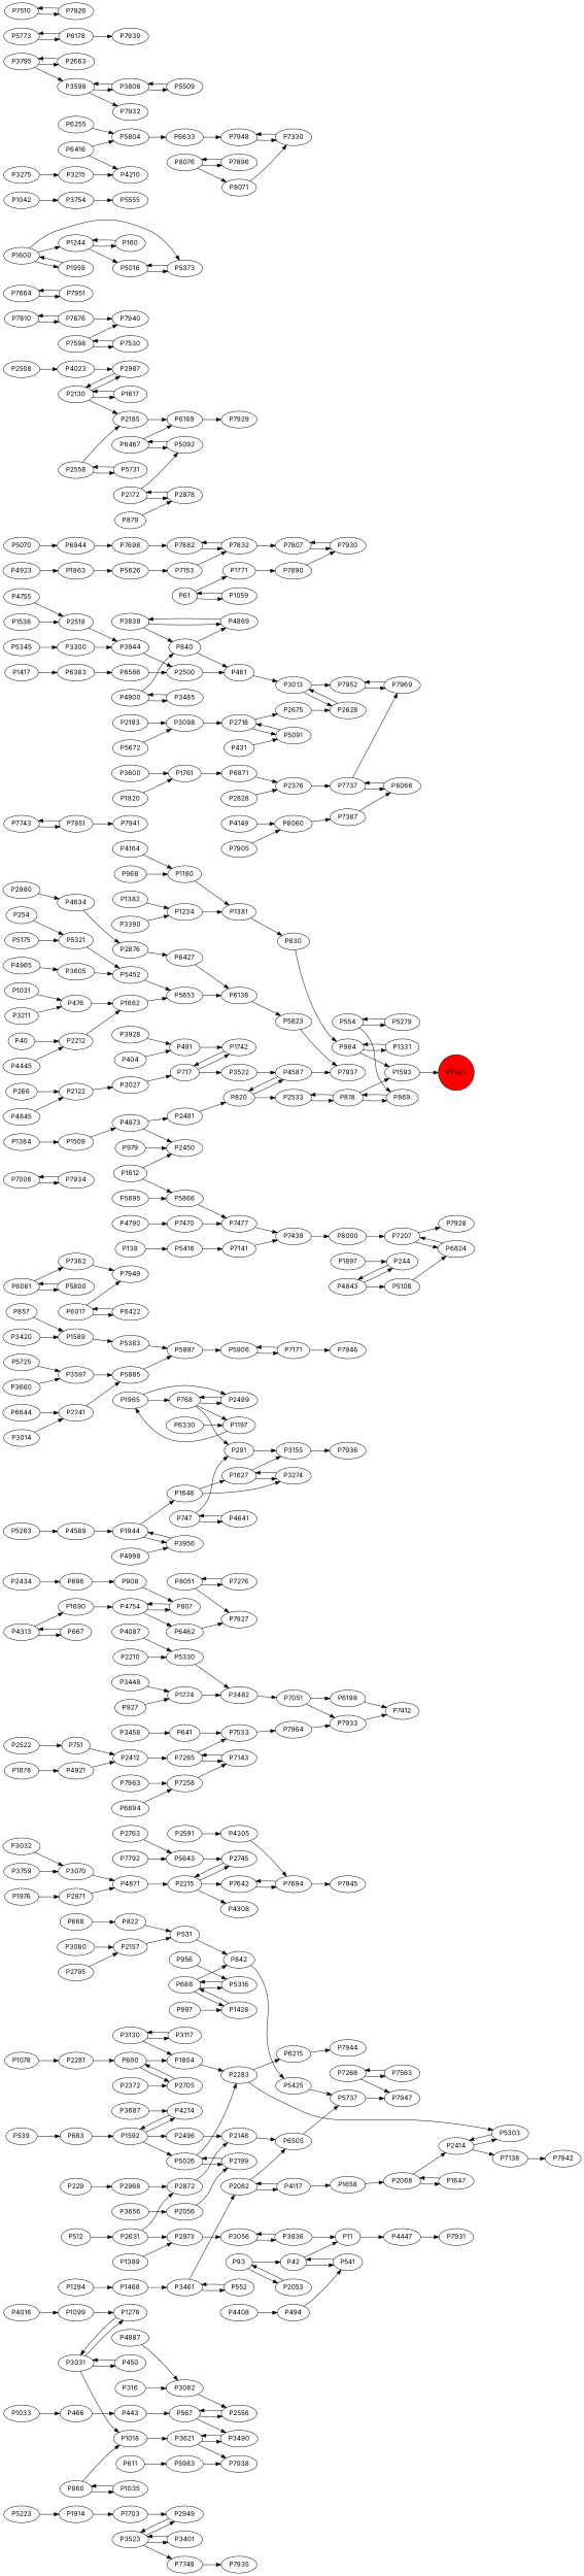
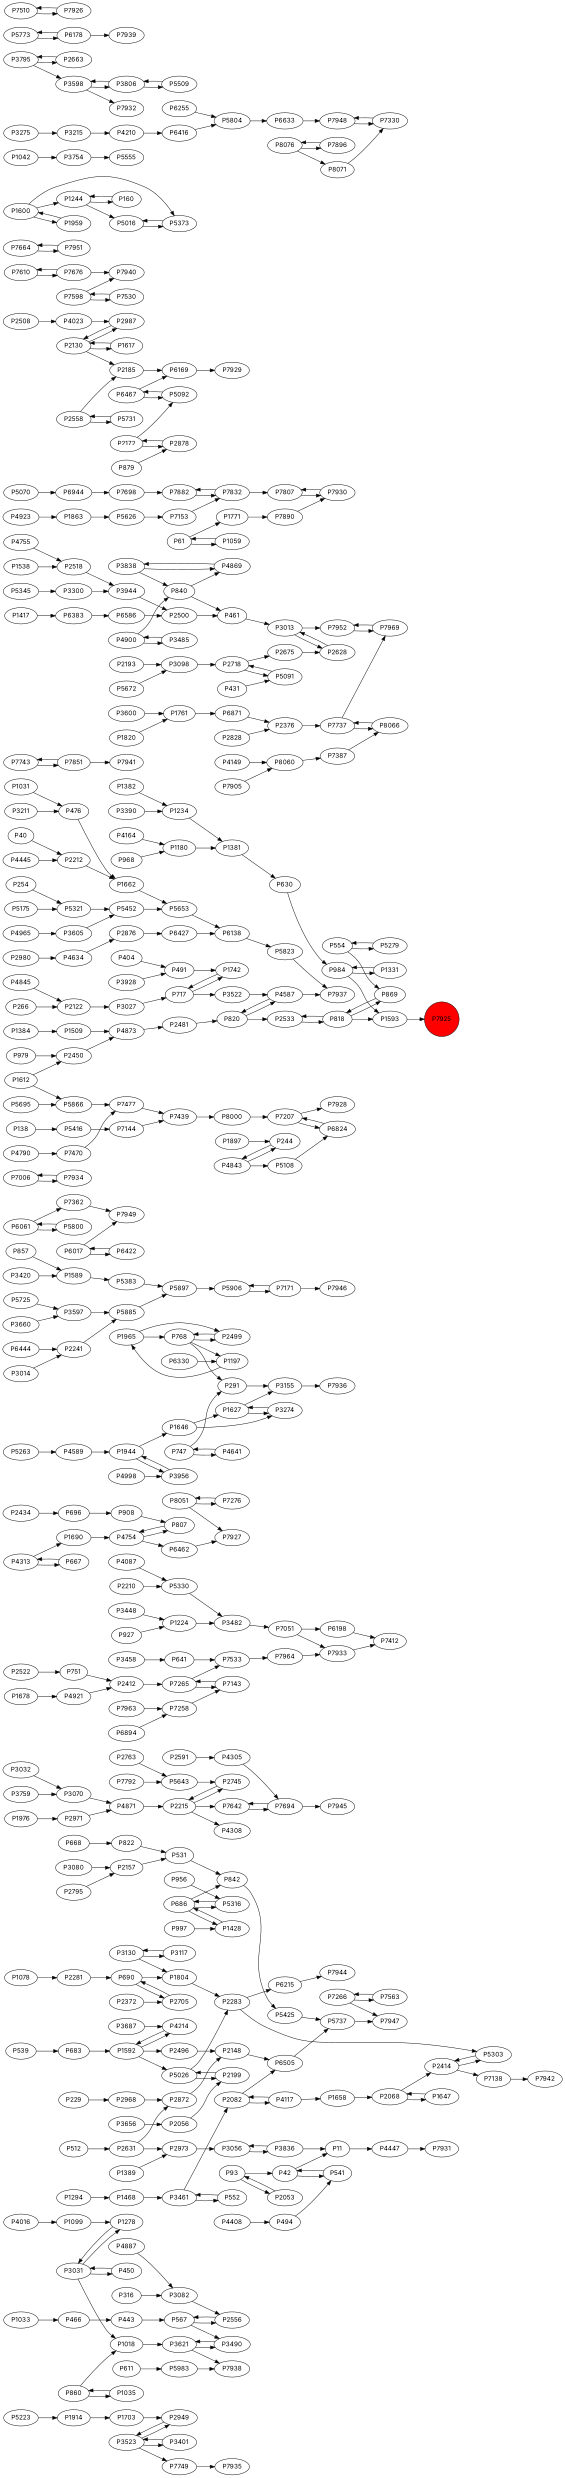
  digraph {
    fontname=Inter
    rankdir=LR
    node [fontname=Inter]
    edge [fontname=Inter]
    P3523
    P2949
    P3401
    P7749
    P7935
    P3031
    P1278
    P1018
    P450
    P3621
    P229
    P2968
    P2872
    P2148
    P7266
    P7947
    P7563
    P2971
    P4871
    P2215
    P2745
    P7642
    P4308
    P2412
    P7265
    P7533
    P7143
    P7964
    P8051
    P7927
    P7276
    P1965
    P768
    P2499
    P1197
    P291
    P3155
    P5885
    P5897
    P5906
    P7171
    P6061
    P7362
    P5800
    P7949
    P7933
    P7412
    P7006
    P7934
    P611
    P5983
    P7938
    P3490
    P3130
    P1804
    P3117
    P2283
    P5303
    P6215
    P2450
    P4873
    P2481
    P820
    P6824
    P7207
    P7928
    P554
    P5279
    P869
    P818
    P807
    P4754
    P6462
    P7743
    P7851
    P7941
    P404
    P491
    P1742
    P717
    P4408
    P494
    P541
    P42
    P1646
    P3274
    P1627
    P3838
    P840
    P4869
    P461
    P3013
    P5070
    P6944
    n95 [label=P7698]
    P7882
    P6467
    P6169
    P5092
    P7929
    P7153
    P7832
    P7807
    P7930
    P2628
    P7952
    P1031
    P476
    P1662
    P5653
    P138
    P5416
-   P7144 [label=P7141]
+   P7144
    P7439
    P2414
    P7944
    P1761
    P6871
    P2376
    P7737
    P2631
    P2973
    P3056
    P6505
    P1234
    P1381
    P630
    P984
    P2212
    P6138
    P7610
    P7676
    P7940
    P2130
    P2987
    P1617
    P2185
    P2533
    P1593
    P7925 [fillcolor=red shape=circle style=filled]
    P1033
    P466
    P443
    P567
    P2522
    P751
    P6330
    P11
    P4447
    P7931
    P696
    P908
    P2056
    P2199
    P5026
    P3461
    P552
    P2082
    P4117
    P5643
    P7664
    P7951
    P1384
    P1509
    P6017
    P6422
    P3597
    P5016
    P5373
    P1678
    P4921
    P3754
    P5555
    P6255
    P5804
    P2705
    P690
    P1914
    P1703
    P2556
    P8071
    P7330
    P7948
    P160
    P1244
    P5695
    P5866
    P7477
    P1042
    P8066
    P7969
    P7936
    P1658
    P2068
    P5737
    P1897
    P244
    P4843
    P5108
    P4845
    P2122
    P3027
    P4790
    P7470
    P6633
    P686
    P5316
    P1428
    P842
    P5425
    P1600
    P1959
    P1612
    P1647
    P7138
    P979
    P1331
    P3836
    P3458
    P641
    P4900
    P3485
    P4214
    P1592
    P2496
    P1099
    P7942
    P7694
    P7945
    P2876
    P6427
    P5823
    P7937
    P860
    P1035
    P822
    P531
    P2828
    P6586
    P2500
    P4587
    P6416
    P2878
    P2172
    P857
    P1589
    P5383
    P4210
-   P6444 [label=P6644]
+   P6444
    P2241
    P1468
    P1944
    P3956
    P3598
    P3806
    P7932
    P5509
    P7387
    P3600
    P4634
    P7946
    P6894
    P7258
    P3522
    P4313
    P1690
    P667
    P8000
    P879
    P7890
    P2157
    P4149
    P8060
    P1382
    P61
    P1771
    P1059
    P4887
    P3082
    P7598
    P7530
    P5091
    P2718
    P2675
    P5773
    P6178
    P7939
    P668
    P6383
    P2193
    P3098
    P4305
    P3448
    P1224
    P3482
    P7051
    P956
    P254
    P5321
    P5452
    P3014
    P2591
    P6198
    P7896
    P8076
    P4087
    P5330
    P4016
    P512
    P997
    P3080
    P4755
    P2518
    P3944
    n315 [label=P5725]
    P5223
    P1294
    P3928
    P3032
    P3070
    P3211
    P5731
    P2558
    P2663
    P3795
    P3390
    P1180
    P5175
    P93
    P2053
    P4164
    P2434
    P3687
    P3275
    P3215
    P2372
    P316
    P1538
    P4998
    P2763
    P4641
    P747
    P968
    P3420
    P4589
    P683
    P4965
    P3605
    P7510
    P7926
    P5626
    P5263
    P927
    P3660
    P40
    P539
    P1976
    P2210
    P266
    P4923
    P1863
    P4023
    P7905
    P4445
    P7963
    P7792
    P1417
    P2980
    P3759
    P431
    P2795
    P1389
    P1820
    P3656
    P5345
    P3300
    P1078
    P2281
    P2508
    P5672
    P3523 -> P2949
    P3523 -> P3401
    P3523 -> P7749
    P2949 -> P3523
    P3401 -> P3523
    P7749 -> P7935
    P3031 -> P1278
    P3031 -> P1018
    P3031 -> P450
    P1278 -> P3031
    P1018 -> P3621
    P450 -> P3031
    P3621 -> P7938
    P3621 -> P3490
    P229 -> P2968
    P2968 -> P2872
    P2872 -> P2148
    P2148 -> P6505
    P7266 -> P7947
    P7266 -> P7563
    P7563 -> P7266
    P2971 -> P4871
    P4871 -> P2215
    P2215 -> P2745
    P2215 -> P7642
    P2215 -> P4308
    P2745 -> P2215
    P7642 -> P7694
    P2412 -> P7265
    P7265 -> P7533
    P7265 -> P7143
    P7533 -> P7964
    P7143 -> P7265
    P7964 -> P7933
    P8051 -> P7927
    P8051 -> P7276
    P7276 -> P8051
    P1965 -> P768
    P1965 -> P2499
    P768 -> P2499
    P768 -> P1197
    P768 -> P291
    P2499 -> P768
    P1197 -> P1965
    P291 -> P3155
    P3155 -> P7936
    P5885 -> P5897
    P5897 -> P5906
    P5906 -> P7171
    P7171 -> P5906
    P7171 -> P7946
    P6061 -> P7362
    P6061 -> P5800
    P7362 -> P7949
    P5800 -> P6061
    P7933 -> P7412
    P7006 -> P7934
    P7934 -> P7006
    P611 -> P5983
    P5983 -> P7938
    P3490 -> P3621
    P3130 -> P1804
    P3130 -> P3117
    P1804 -> P2283
    P3117 -> P3130
    P2283 -> P5303
    P2283 -> P6215
    P5303 -> P2414
    P6215 -> P7944
-   P4873 -> P2450
+   P2450 -> P4873
    P4873 -> P2481
    P2481 -> P820
    P820 -> P2533
    P820 -> P4587
    P6824 -> P7207
    P7207 -> P6824
    P7207 -> P7928
    P554 -> P5279
    P554 -> P869
    P5279 -> P554
    P869 -> P818
    P818 -> P869
    P818 -> P2533
    P818 -> P1593
    P807 -> P4754
    P4754 -> P807
    P4754 -> P6462
    P6462 -> P7927
    P7743 -> P7851
    P7851 -> P7743
    P7851 -> P7941
    P404 -> P491
    P491 -> P1742
    P1742 -> P717
    P717 -> P1742
    P717 -> P3522
    P4408 -> P494
    P494 -> P541
    P541 -> P42
    P42 -> P541
    P42 -> P11
    P1646 -> P3274
    P1646 -> P1627
    P3274 -> P1627
    P1627 -> P3155
    P1627 -> P3274
    P3838 -> P840
    P3838 -> P4869
    P840 -> P4869
    P840 -> P461
    P4869 -> P3838
    P461 -> P3013
    P3013 -> P2628
    P3013 -> P7952
    P5070 -> P6944
    P6944 -> n95
    n95 -> P7882
    P7882 -> P7832
    P6467 -> P6169
    P6467 -> P5092
    P6169 -> P7929
    P5092 -> P6467
    P7153 -> P7832
    P7832 -> P7882
    P7832 -> P7807
    P7807 -> P7930
    P7930 -> P7807
    P2628 -> P3013
    P7952 -> P7969
    P1031 -> P476
    P476 -> P1662
    P1662 -> P5653
    P5653 -> P6138
    P138 -> P5416
    P5416 -> P7144
    P7144 -> P7439
    P7439 -> P8000
    P2414 -> P5303
    P2414 -> P7138
    P1761 -> P6871
    P6871 -> P2376
    P2376 -> P7737
    P7737 -> P8066
    P7737 -> P7969
    P2631 -> P2872
    P2631 -> P2973
    P2973 -> P3056
    P3056 -> P3836
    P6505 -> P5737
    P1234 -> P1381
    P1381 -> P630
    P630 -> P984
    P984 -> P1593
    P984 -> P1331
    P2212 -> P1662
    P6138 -> P5823
    P7610 -> P7676
    P7676 -> P7610
    P7676 -> P7940
    P2130 -> P2987
    P2130 -> P1617
    P2130 -> P2185
    P2987 -> P2130
    P1617 -> P2130
    P2185 -> P6169
    P2533 -> P818
    P1593 -> P7925
    P1033 -> P466
    P466 -> P443
    P443 -> P567
    P567 -> P3490
    P567 -> P2556
    P2522 -> P751
    P751 -> P2412
    P6330 -> P1197
    P11 -> P4447
    P4447 -> P7931
    P696 -> P908
    P908 -> P807
    P2056 -> P2199
    P2199 -> P5026
    P5026 -> P2283
    P5026 -> P2199
    P3461 -> P552
    P3461 -> P2082
    P552 -> P3461
    P2082 -> P6505
    P2082 -> P4117
    P4117 -> P2082
    P4117 -> P1658
    P5643 -> P2745
    P7664 -> P7951
    P7951 -> P7664
    P1384 -> P1509
    P1509 -> P4873
    P6017 -> P7949
    P6017 -> P6422
    P6422 -> P6017
    P3597 -> P5885
    P5016 -> P5373
    P5373 -> P5016
    P1678 -> P4921
    P4921 -> P2412
    P3754 -> P5555
    P6255 -> P5804
    P5804 -> P6633
    P2705 -> P690
    P690 -> P1804
    P690 -> P2705
    P1914 -> P1703
    P1703 -> P2949
    P2556 -> P567
    P8071 -> P7330
    P7330 -> P7948
    P7948 -> P7330
    P160 -> P1244
    P1244 -> P5016
    P1244 -> P160
    P5695 -> P5866
    P5866 -> P7477
    P7477 -> P7439
    P1042 -> P3754
    P8066 -> P7737
    P7969 -> P7952
    P1658 -> P2068
    P2068 -> P2414
    P2068 -> P1647
    P5737 -> P7947
    P1897 -> P244
    P244 -> P4843
    P4843 -> P244
    P4843 -> P5108
    P5108 -> P6824
    P4845 -> P2122
    P2122 -> P3027
    P3027 -> P717
    P4790 -> P7470
    P7470 -> P7477
    P6633 -> P7948
    P686 -> P5316
    P686 -> P1428
    P686 -> P842
    P5316 -> P686
    P1428 -> P686
    P842 -> P5425
    P5425 -> P5737
    P1600 -> P5373
    P1600 -> P1244
    P1600 -> P1959
    P1959 -> P1600
    P1612 -> P2450
    P1612 -> P5866
    P1647 -> P2068
    P7138 -> P7942
    P979 -> P2450
    P1331 -> P984
    P3836 -> P3056
    P3836 -> P11
    P3458 -> P641
    P641 -> P7533
    P4900 -> P840
    P4900 -> P3485
    P3485 -> P4900
    P4214 -> P1592
    P1592 -> P5026
    P1592 -> P4214
    P1592 -> P2496
    P2496 -> P2148
    P1099 -> P1278
    P7694 -> P7642
    P7694 -> P7945
    P2876 -> P6427
    P6427 -> P6138
    P5823 -> P7937
    P860 -> P1018
    P860 -> P1035
    P1035 -> P860
    P822 -> P531
    P531 -> P842
    P2828 -> P2376
    P6586 -> P2500
    P2500 -> P461
    P4587 -> P820
    P4587 -> P7937
    P6416 -> P5804
    P2878 -> P2172
    P2172 -> P5092
    P2172 -> P2878
    P857 -> P1589
    P1589 -> P5383
    P5383 -> P5897
-   P6416 -> P4210
+   P4210 -> P6416
    P6444 -> P2241
    P2241 -> P5885
    P1468 -> P3461
    P1944 -> P1646
    P1944 -> P3956
    P3956 -> P1944
    P3598 -> P3806
    P3598 -> P7932
    P3806 -> P3598
    P3806 -> P5509
    P5509 -> P3806
    P7387 -> P8066
    P3600 -> P1761
    P4634 -> P2876
    P6894 -> P7258
    P7258 -> P7143
    P3522 -> P4587
    P4313 -> P1690
    P4313 -> P667
    P1690 -> P4754
    P667 -> P4313
    P8000 -> P7207
    P879 -> P2878
    P7890 -> P7930
    P2157 -> P531
    P4149 -> P8060
    P8060 -> P7387
    P1382 -> P1234
    P61 -> P1771
    P61 -> P1059
    P1771 -> P7890
    P1059 -> P61
    P4887 -> P3082
    P3082 -> P2556
    P7598 -> P7940
    P7598 -> P7530
    P7530 -> P7598
    P5091 -> P2718
    P2718 -> P5091
    P2718 -> P2675
    P2675 -> P2628
    P5773 -> P6178
    P6178 -> P5773
    P6178 -> P7939
    P668 -> P822
    P6383 -> P6586
    P2193 -> P3098
    P3098 -> P2718
    P4305 -> P7694
    P3448 -> P1224
    P1224 -> P3482
    P3482 -> P7051
    P7051 -> P7933
    P7051 -> P6198
    P956 -> P5316
    P254 -> P5321
    P5321 -> P5452
    P5452 -> P5653
    P3014 -> P2241
    P2591 -> P4305
    P6198 -> P7412
    P7896 -> P8076
    P8076 -> P8071
    P8076 -> P7896
    P4087 -> P5330
    P5330 -> P3482
    P4016 -> P1099
    P512 -> P2631
    P997 -> P1428
    P3080 -> P2157
    P4755 -> P2518
    P2518 -> P3944
    P3944 -> P2500
    n315 -> P3597
    P5223 -> P1914
    P1294 -> P1468
    P3928 -> P491
    P3032 -> P3070
    P3070 -> P4871
    P3211 -> P476
    P5731 -> P2558
    P2558 -> P2185
    P2558 -> P5731
    P2663 -> P3795
    P3795 -> P3598
    P3795 -> P2663
    P3390 -> P1234
    P1180 -> P1381
    P5175 -> P5321
    P93 -> P42
    P93 -> P2053
    P2053 -> P93
    P4164 -> P1180
    P2434 -> P696
    P3687 -> P4214
    P3275 -> P3215
    P3215 -> P4210
    P2372 -> P2705
    P316 -> P3082
    P1538 -> P2518
    P4998 -> P3956
    P2763 -> P5643
    P4641 -> P747
    P747 -> P291
    P747 -> P4641
    P968 -> P1180
    P3420 -> P1589
    P4589 -> P1944
    P683 -> P1592
    P4965 -> P3605
    P3605 -> P5452
    P7510 -> P7926
    P7926 -> P7510
    P5626 -> P7153
    P5263 -> P4589
    P927 -> P1224
    P3660 -> P3597
    P40 -> P2212
    P539 -> P683
    P1976 -> P2971
    P2210 -> P5330
    P266 -> P2122
    P4923 -> P1863
    P1863 -> P5626
    P4023 -> P2987
    P7905 -> P8060
    P4445 -> P2212
    P7963 -> P7258
    P7792 -> P5643
    P1417 -> P6383
    P2980 -> P4634
    P3759 -> P3070
    P431 -> P5091
    P2795 -> P2157
    P1389 -> P2973
    P1820 -> P1761
    P3656 -> P2056
    P5345 -> P3300
    P3300 -> P3944
    P1078 -> P2281
    P2281 -> P690
    P2508 -> P4023
    P5672 -> P3098
  }
